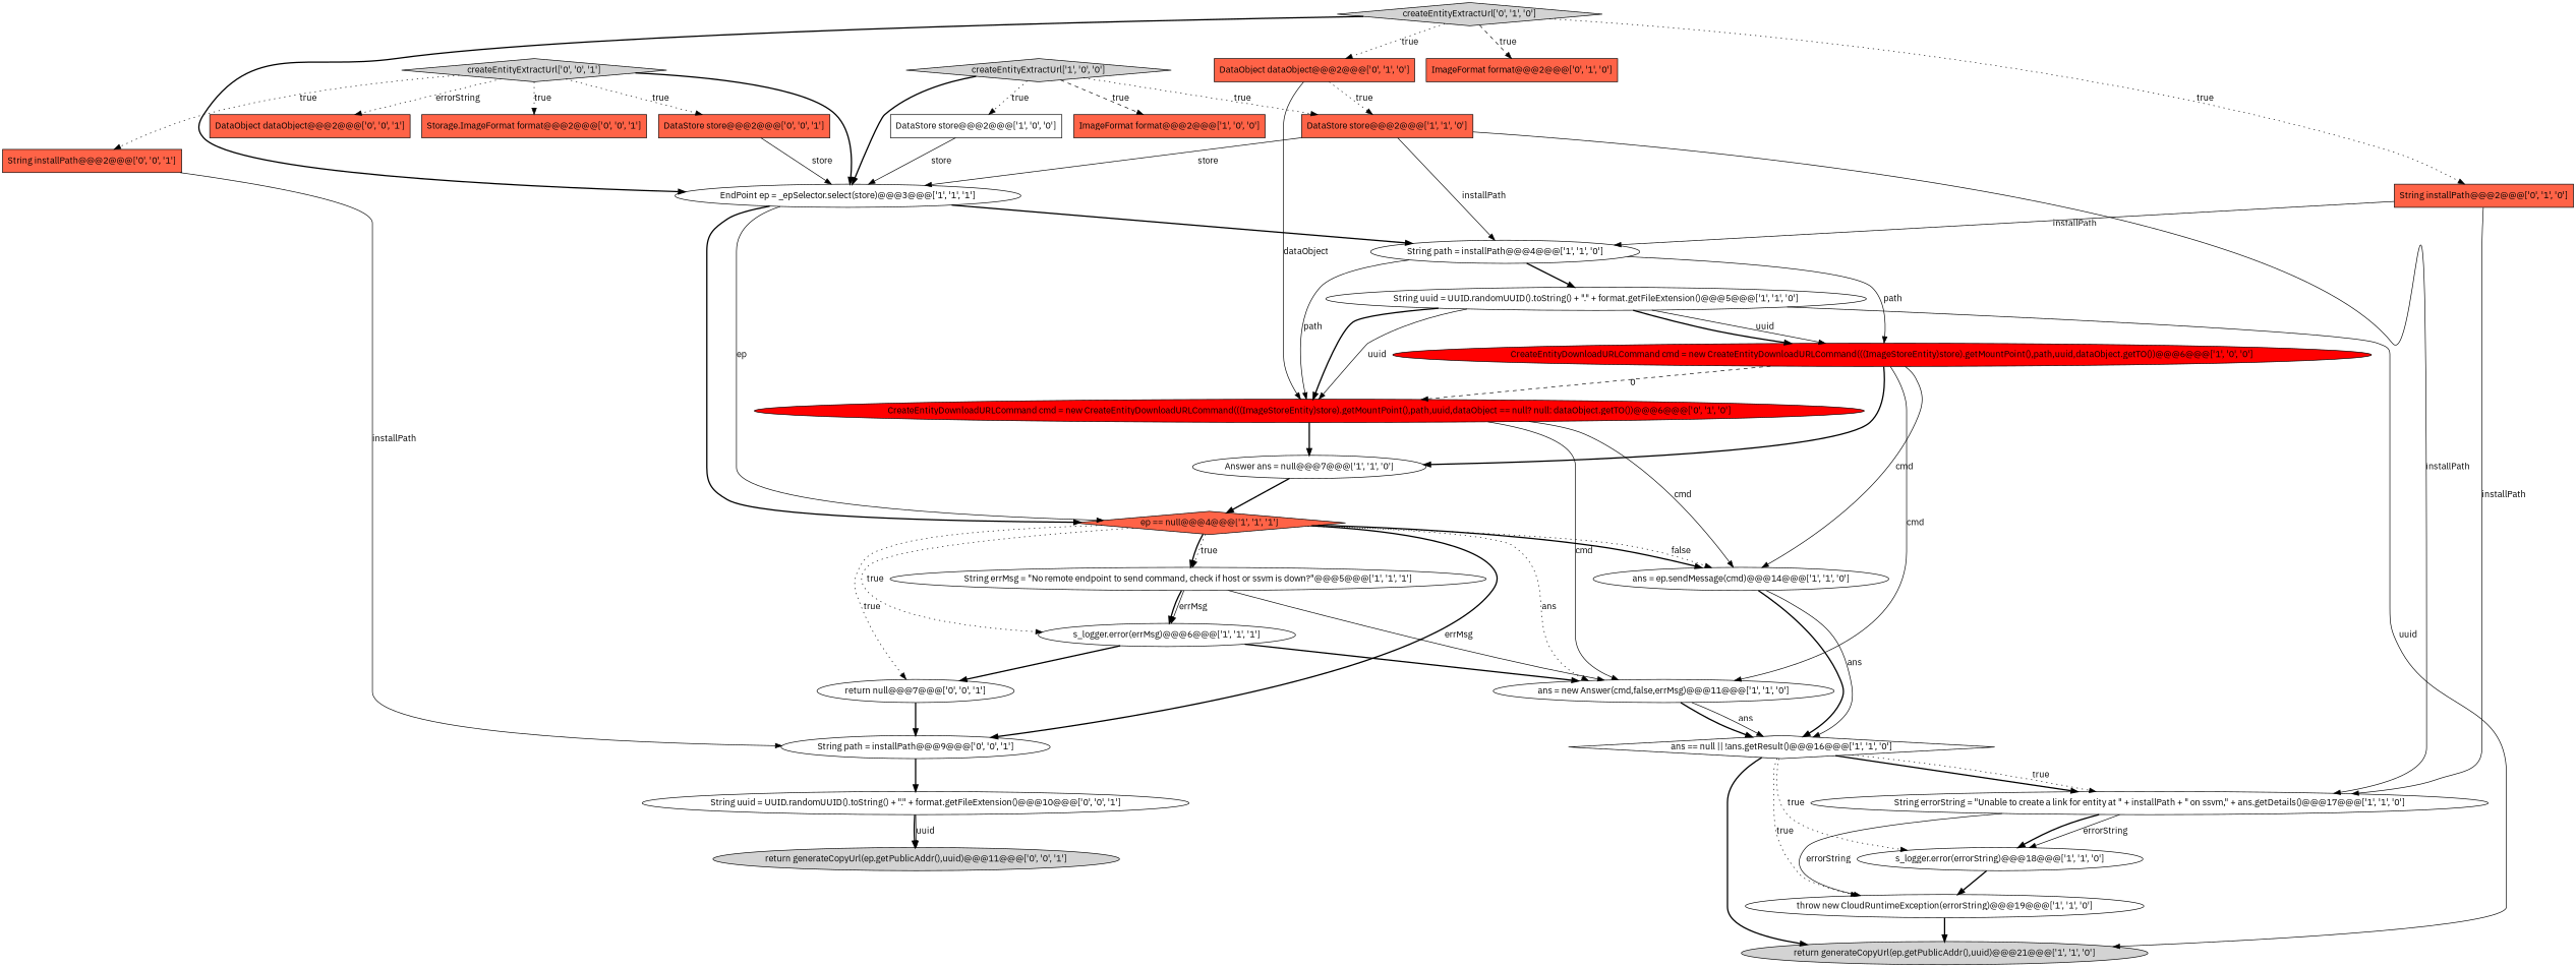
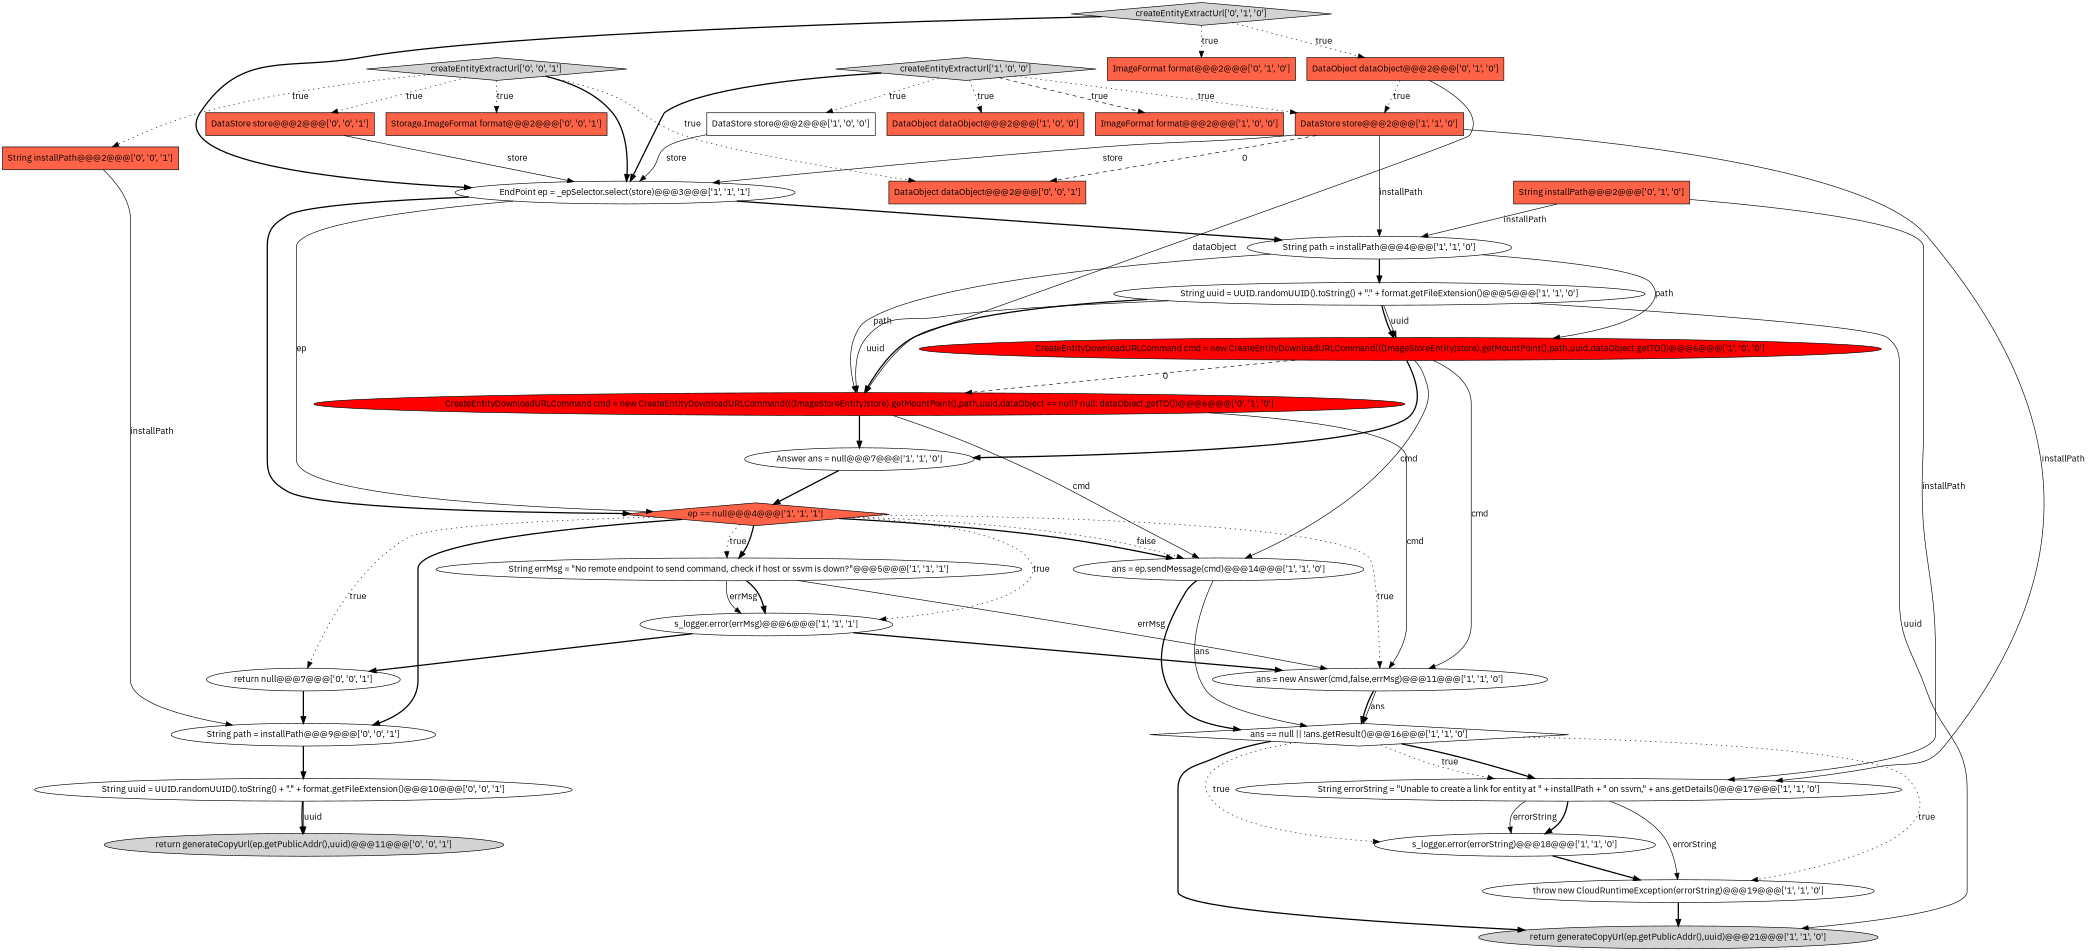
  digraph {
    fontname="IBM Plex Sans"
    node [fillcolor=white fontname="IBM Plex Sans" shape=ellipse style=filled]
    edge [fontname="IBM Plex Sans" style=bold]
    n1 [label="EndPoint ep = _epSelector.select(store)@@@3@@@['1', '1', '1']"]
    n2 [label="String path = installPath@@@4@@@['1', '1', '0']"]
    n3 [fillcolor=tomato label="ep == null@@@4@@@['1', '1', '1']" shape=diamond]
    n4 [fillcolor=red label="CreateEntityDownloadURLCommand cmd = new CreateEntityDownloadURLCommand(((ImageStoreEntity)store).getMountPoint(),path,uuid,dataObject == null? null: dataObject.getTO())@@@6@@@['0', '1', '0']"]
    n5 [fillcolor=red label="CreateEntityDownloadURLCommand cmd = new CreateEntityDownloadURLCommand(((ImageStoreEntity)store).getMountPoint(),path,uuid,dataObject.getTO())@@@6@@@['1', '0', '0']"]
    n6 [label="String uuid = UUID.randomUUID().toString() + \".\" + format.getFileExtension()@@@5@@@['1', '1', '0']"]
    n7 [label="String path = installPath@@@9@@@['0', '0', '1']"]
    n8 [label="ans = new Answer(cmd,false,errMsg)@@@11@@@['1', '1', '0']"]
    n9 [label="ans = ep.sendMessage(cmd)@@@14@@@['1', '1', '0']"]
    n10 [label="return null@@@7@@@['0', '0', '1']"]
    n11 [label="s_logger.error(errMsg)@@@6@@@['1', '1', '1']"]
    n12 [label="String errMsg = \"No remote endpoint to send command, check if host or ssvm is down?\"@@@5@@@['1', '1', '1']"]
    n13 [fillcolor=tomato label="String installPath@@@2@@@['0', '1', '0']" shape=box]
    n14 [label="String errorString = \"Unable to create a link for entity at \" + installPath + \" on ssvm,\" + ans.getDetails()@@@17@@@['1', '1', '0']"]
    n15 [label="throw new CloudRuntimeException(errorString)@@@19@@@['1', '1', '0']"]
    n16 [label="s_logger.error(errorString)@@@18@@@['1', '1', '0']"]
    n17 [fillcolor=tomato label="DataObject dataObject@@@2@@@['0', '1', '0']" shape=box]
    n18 [fillcolor=tomato label="DataStore store@@@2@@@['1', '1', '0']" shape=box]
    n19 [label="Answer ans = null@@@7@@@['1', '1', '0']"]
    n20 [fillcolor=tomato label="String installPath@@@2@@@['0', '0', '1']" shape=box]
    n21 [label="String uuid = UUID.randomUUID().toString() + \".\" + format.getFileExtension()@@@10@@@['0', '0', '1']"]
    n22 [label="ans == null || !ans.getResult()@@@16@@@['1', '1', '0']" shape=diamond]
    n23 [fillcolor=lightgray label="return generateCopyUrl(ep.getPublicAddr(),uuid)@@@21@@@['1', '1', '0']"]
    n24 [fillcolor=lightgray label="return generateCopyUrl(ep.getPublicAddr(),uuid)@@@11@@@['0', '0', '1']"]
    n25 [fillcolor=tomato label="Storage.ImageFormat format@@@2@@@['0', '0', '1']" shape=box]
    n26 [fillcolor=tomato label="DataObject dataObject@@@2@@@['0', '0', '1']" shape=box]
    n27 [label="DataStore store@@@2@@@['1', '0', '0']" shape=box]
    n28 [fillcolor=lightgray label="createEntityExtractUrl['0', '1', '0']" shape=diamond]
    n29 [fillcolor=tomato label="ImageFormat format@@@2@@@['0', '1', '0']" shape=box]
    n30 [fillcolor=lightgray label="createEntityExtractUrl['1', '0', '0']" shape=diamond]
+   n31 [fillcolor=tomato label="DataObject dataObject@@@2@@@['1', '0', '0']" shape=box]
    n32 [fillcolor=tomato label="ImageFormat format@@@2@@@['1', '0', '0']" shape=box]
    n33 [fillcolor=lightgray label="createEntityExtractUrl['0', '0', '1']" shape=diamond]
    n34 [fillcolor=tomato label="DataStore store@@@2@@@['0', '0', '1']" shape=box]
    n1 -> n2
    n1 -> n3
    n1 -> n3 [label=ep style=solid]
    n2 -> n4 [label=path style=solid]
    n2 -> n5 [label=path style=solid]
    n2 -> n6
    n3 -> n7
-   n3 -> n8 [label=ans style=dotted]
+   n3 -> n8 [label=true style=dotted]
    n3 -> n9
    n3 -> n9 [label=false style=dotted]
    n3 -> n10 [label=true style=dotted]
    n3 -> n11 [label=true style=dotted]
    n3 -> n12 [label=true style=dotted]
    n3 -> n12
    n4 -> n8 [label=cmd style=solid]
    n4 -> n9 [label=cmd style=solid]
    n4 -> n19
    n5 -> n4 [label=0 style=dashed]
    n5 -> n8 [label=cmd style=solid]
    n5 -> n9 [label=cmd style=solid]
    n5 -> n19
    n6 -> n4
    n6 -> n4 [label=uuid style=solid]
    n6 -> n5 [label=uuid style=solid]
    n6 -> n5
    n6 -> n23 [label=uuid style=solid]
    n7 -> n21
    n8 -> n22
    n8 -> n22 [label=ans style=solid]
    n9 -> n22
    n9 -> n22 [label=ans style=solid]
    n10 -> n7
    n11 -> n8
    n11 -> n10
    n12 -> n8 [label=errMsg style=solid]
    n12 -> n11 [label=errMsg style=solid]
    n12 -> n11
    n13 -> n2 [label=installPath style=solid]
    n13 -> n14 [label=installPath style=solid]
    n14 -> n15 [label=errorString style=solid]
    n14 -> n16
    n14 -> n16 [label=errorString style=solid]
    n15 -> n23
    n16 -> n15
    n17 -> n4 [label=dataObject style=solid]
    n17 -> n18 [label=true style=dotted]
    n18 -> n1 [label=store style=solid]
    n18 -> n2 [label=installPath style=solid]
    n18 -> n14 [label=installPath style=solid]
+   n18 -> n26 [label=0 style=dashed]
    n19 -> n3
    n20 -> n7 [label=installPath style=solid]
    n21 -> n24
    n21 -> n24 [label=uuid style=solid]
    n22 -> n14
    n22 -> n14 [label=true style=dotted]
    n22 -> n15 [label=true style=dotted]
    n22 -> n16 [label=true style=dotted]
    n22 -> n23
    n27 -> n1 [label=store style=solid]
    n28 -> n1
-   n28 -> n13 [label=true style=dotted]
    n28 -> n17 [label=true style=dotted]
-   n28 -> n29 [label=true style=dashed]
+   n28 -> n29 [label=true style=dotted]
    n30 -> n1
    n30 -> n18 [label=true style=dotted]
    n30 -> n27 [label=true style=dotted]
+   n30 -> n31 [label=true style=dotted]
    n30 -> n32 [label=true style=dashed]
    n33 -> n1
    n33 -> n20 [label=true style=dotted]
    n33 -> n25 [label=true style=dotted]
-   n33 -> n26 [label=errorString style=dotted]
+   n33 -> n26 [label=true style=dotted]
    n33 -> n34 [label=true style=dotted]
    n34 -> n1 [label=store style=solid]
  }
